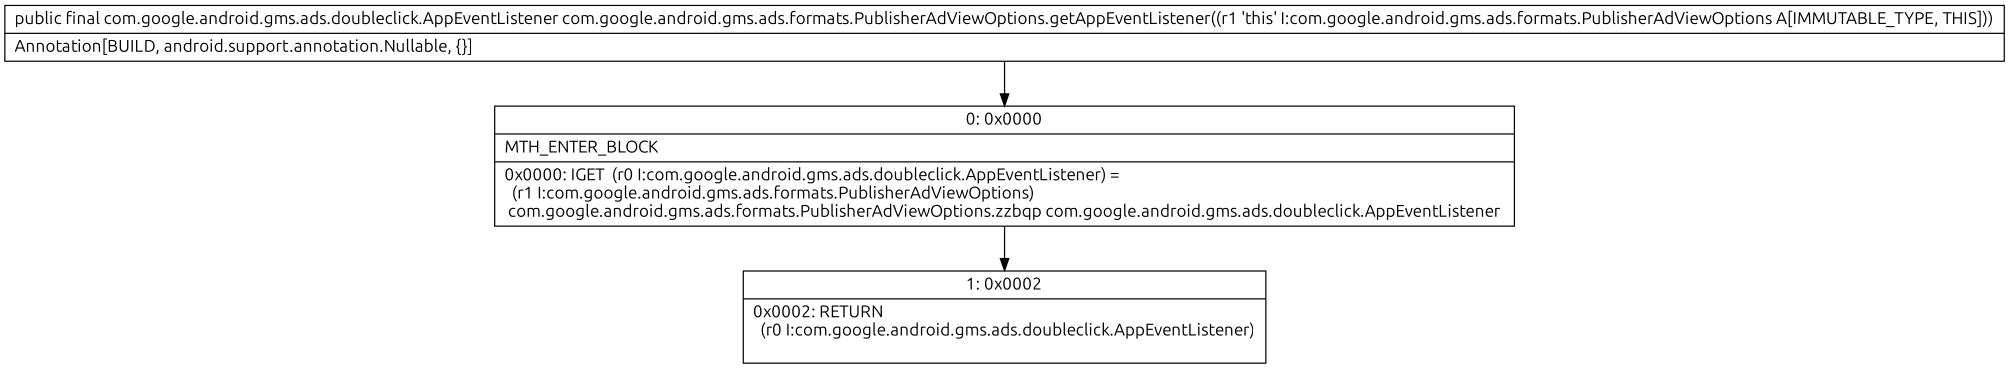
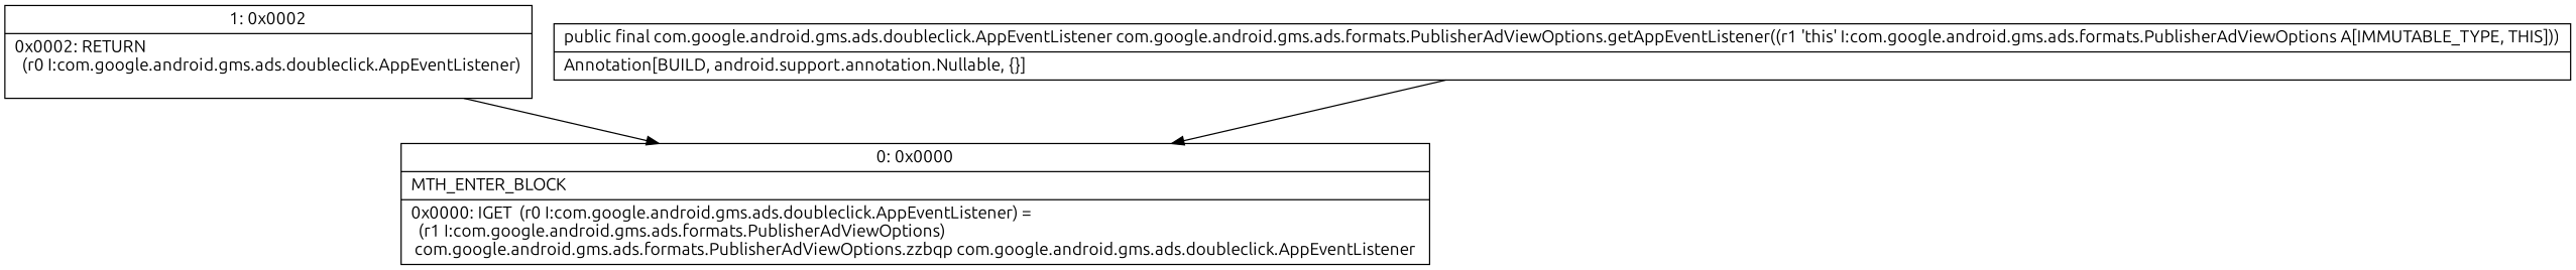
  digraph {
    fontname=Ubuntu
    node [shape=record fontname=Ubuntu]
    edge [fontname=Ubuntu]
    n1 [label="{0\:\ 0x0000|MTH_ENTER_BLOCK\l|0x0000: IGET  (r0 I:com.google.android.gms.ads.doubleclick.AppEventListener) = \l  (r1 I:com.google.android.gms.ads.formats.PublisherAdViewOptions)\l com.google.android.gms.ads.formats.PublisherAdViewOptions.zzbqp com.google.android.gms.ads.doubleclick.AppEventListener \l}"]
    n2 [label="{1\:\ 0x0002|0x0002: RETURN  \l  (r0 I:com.google.android.gms.ads.doubleclick.AppEventListener)\l \l}"]
    n3 [label="{public final com.google.android.gms.ads.doubleclick.AppEventListener com.google.android.gms.ads.formats.PublisherAdViewOptions.getAppEventListener((r1 'this' I:com.google.android.gms.ads.formats.PublisherAdViewOptions A[IMMUTABLE_TYPE, THIS]))  | Annotation[BUILD, android.support.annotation.Nullable, \{\}]\l}"]
-   n1 -> n2
+   n2 -> n1
    n3 -> n1
  }
